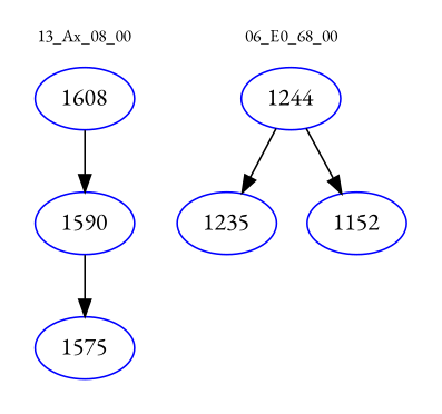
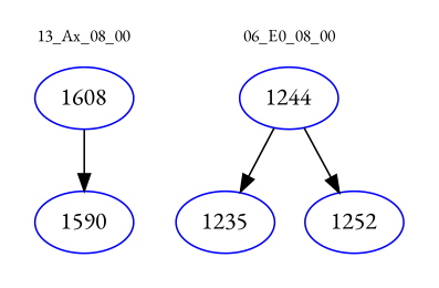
  digraph {
    fontname="EB Garamond"
    node [color=blue fontname="EB Garamond"]
    edge [color=black fontname="EB Garamond"]
    n1 [label=1590]
-   n2 [label=1575]
    n3 [label=1608]
    n4 [label=1244]
    n5 [label=1235]
-   n6 [label=1152]
+   n6 [label=1252]
    subgraph cluster_1 {
      color=white
      fontsize=10
      label="13_Ax_08_00"
      n1
-     n2
      n3
    }
    subgraph cluster_2 {
      color=white
      fontsize=10
-     label="06_E0_68_00"
+     label="06_E0_08_00"
      n4
      n5
      n6
    }
-   n1 -> n2
    n3 -> n1
    n4 -> n5
    n4 -> n6
  }
